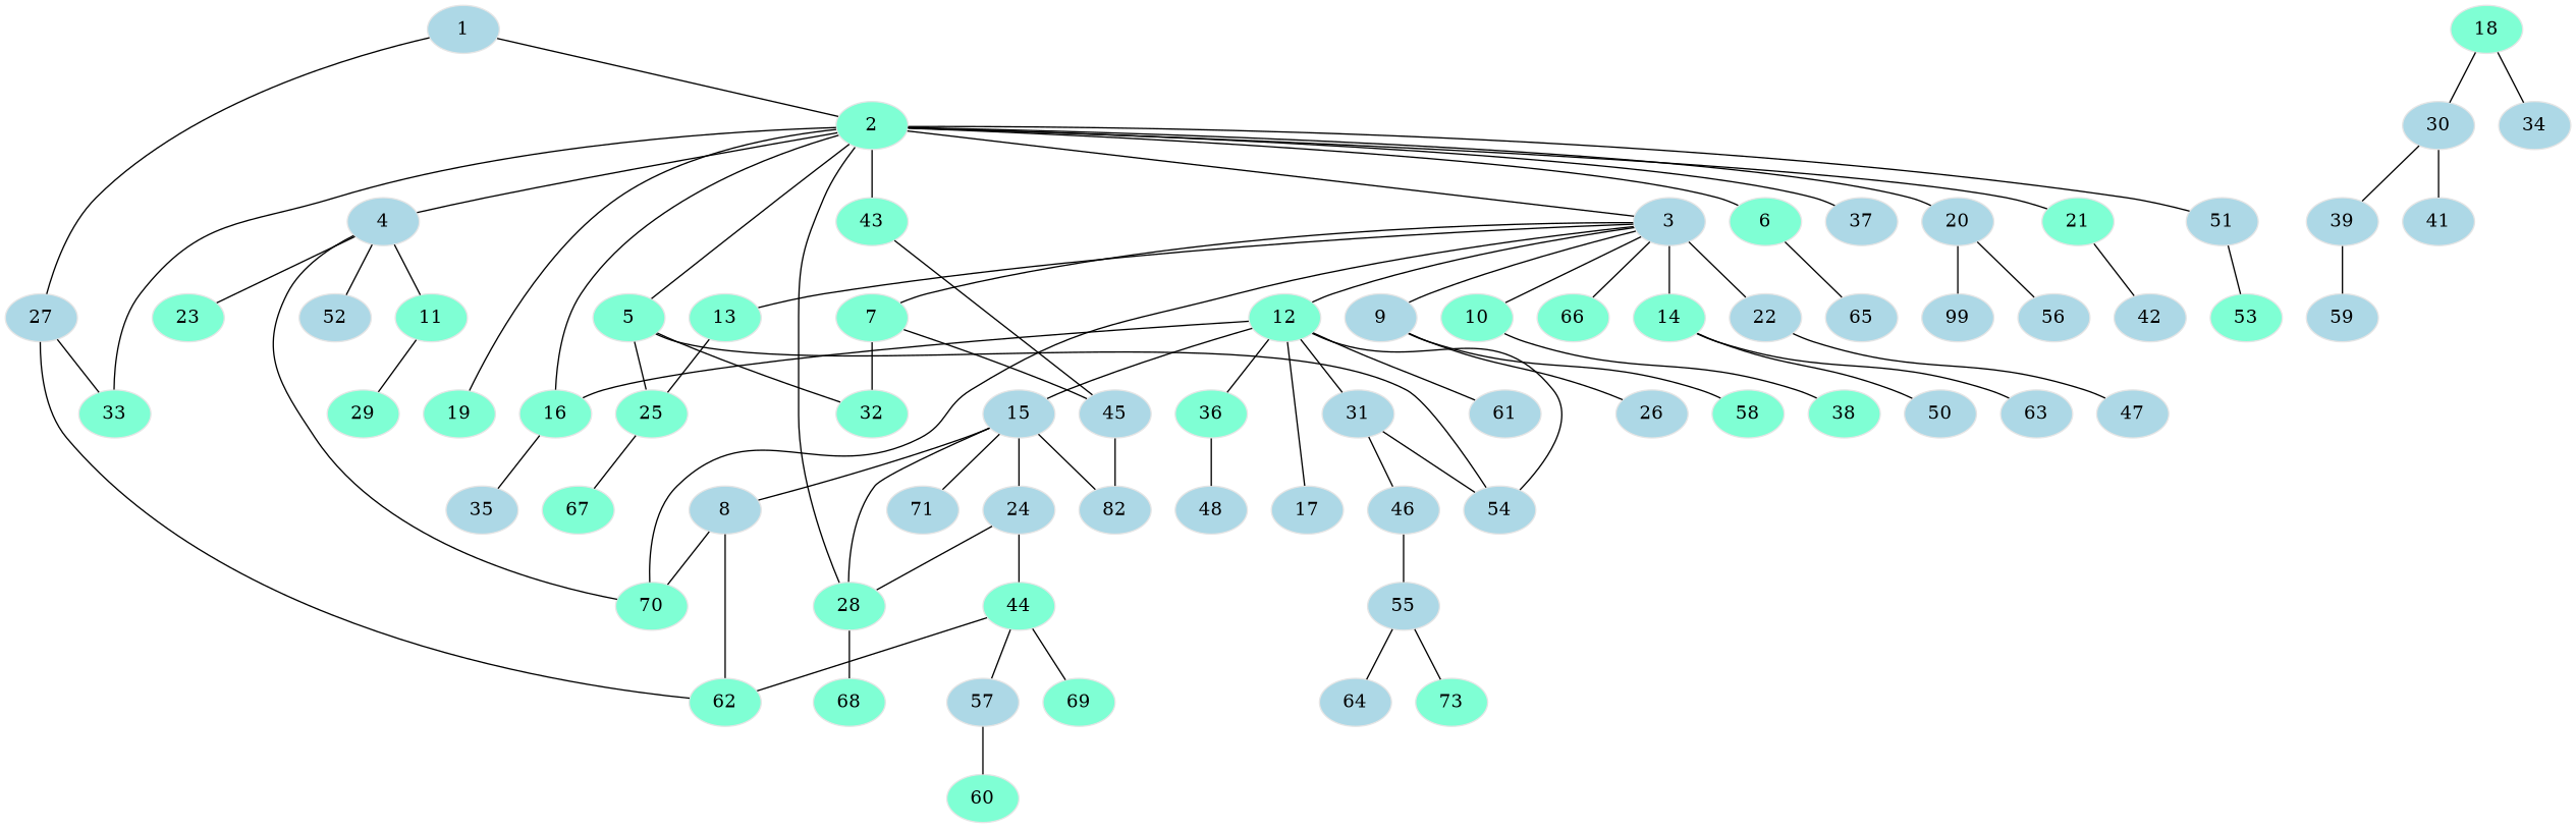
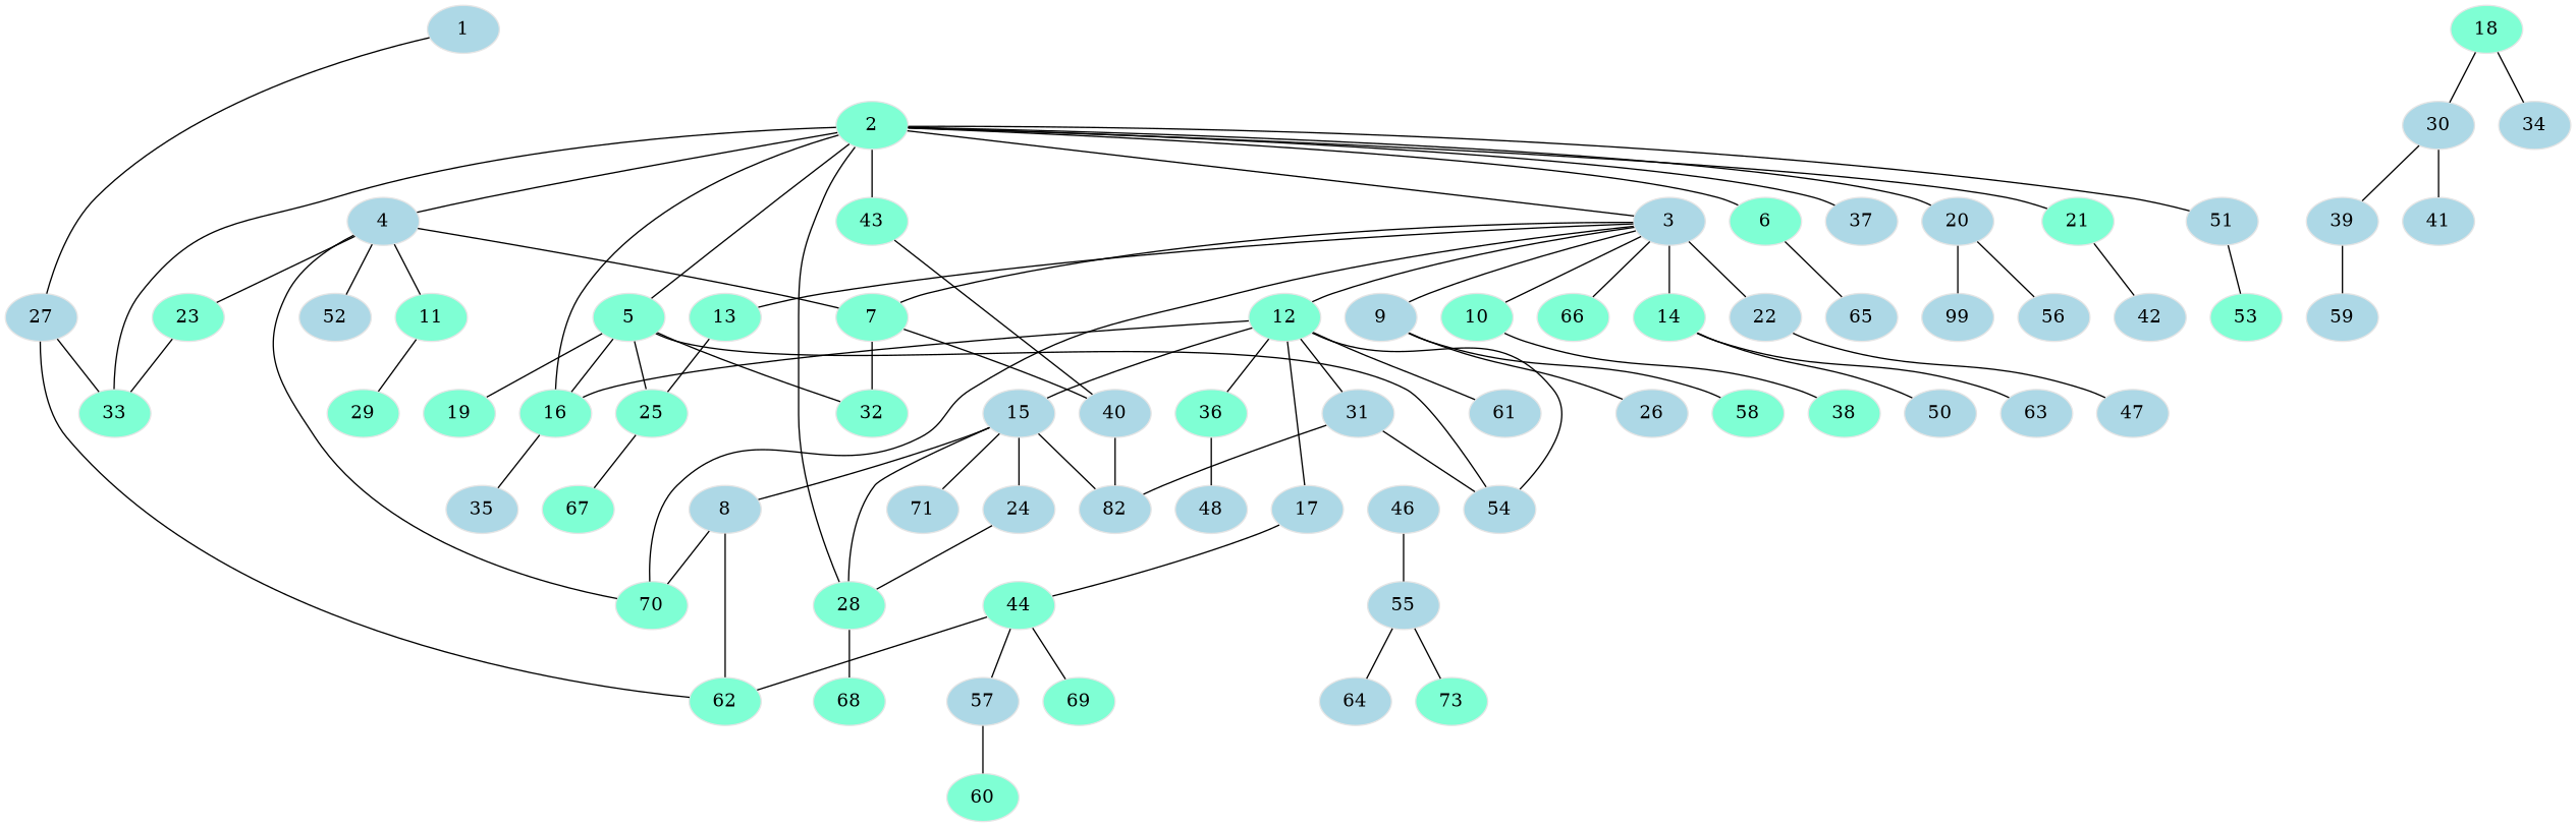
  graph {
    node [color=gray90 fillcolor=lightblue style=filled]
    edge [weight=1.0]
    2 [fillcolor=aquamarine]
    1
    27
    3
    4
    5 [fillcolor=aquamarine]
    6 [fillcolor=aquamarine]
    16 [fillcolor=aquamarine]
    19 [fillcolor=aquamarine]
    20
    21 [fillcolor=aquamarine]
    28 [fillcolor=aquamarine]
    33 [fillcolor=aquamarine]
    37
    43 [fillcolor=aquamarine]
    51
    62 [fillcolor=aquamarine]
    7 [fillcolor=aquamarine]
    9
    10 [fillcolor=aquamarine]
    12 [fillcolor=aquamarine]
    13 [fillcolor=aquamarine]
    14 [fillcolor=aquamarine]
    22
    66 [fillcolor=aquamarine]
    70 [fillcolor=aquamarine]
    11 [fillcolor=aquamarine]
    23 [fillcolor=aquamarine]
    52
    25 [fillcolor=aquamarine]
    32 [fillcolor=aquamarine]
    54
    65
    35
    n35 [label=99]
    56
    42
    68 [fillcolor=aquamarine]
-   45
+   45 [label=40]
    53 [fillcolor=aquamarine]
    26
    58 [fillcolor=aquamarine]
    38 [fillcolor=aquamarine]
    15
    17
    31
    36 [fillcolor=aquamarine]
    61
    50
    63
    47
    29 [fillcolor=aquamarine]
    18 [fillcolor=aquamarine]
    30
    34
    67 [fillcolor=aquamarine]
    8
    n58 [label=82]
    24
    71
    46
    48
    44 [fillcolor=aquamarine]
    39
    41
    57
    69 [fillcolor=aquamarine]
    59
    55
    60 [fillcolor=aquamarine]
    64
    73 [fillcolor=aquamarine]
    2 -- 3
    2 -- 4
    2 -- 5
    2 -- 6
    2 -- 16
-   2 -- 19
+   5 -- 19
    2 -- 20
    2 -- 21
    2 -- 28
    2 -- 33 [weight=2.0]
    2 -- 37
    2 -- 43 [weight=3.0]
    2 -- 51
-   1 -- 2
    1 -- 27
    27 -- 33
    27 -- 62
    3 -- 7
    3 -- 9
    3 -- 10
    3 -- 12
    3 -- 13
    3 -- 14 [weight=9.0]
    3 -- 22
    3 -- 66
    3 -- 70
+   4 -- 7
    4 -- 70
    4 -- 11
    4 -- 23
    4 -- 52
+   5 -- 16
    5 -- 25
    5 -- 32
    5 -- 54 [weight=2.0]
    6 -- 65 [weight=2.0]
    16 -- 35 [weight=3.0]
    20 -- n35
    20 -- 56
    21 -- 42
    28 -- 68
    43 -- 45
    51 -- 53
    7 -- 32 [weight=6.0]
    7 -- 45
    9 -- 26
    9 -- 58
    10 -- 38
    12 -- 16
    12 -- 54
    12 -- 15
    12 -- 17
    12 -- 31
    12 -- 36
    12 -- 61 [weight=4.0]
    13 -- 25
    14 -- 50
    14 -- 63
    22 -- 47
    11 -- 29
+   23 -- 33
    25 -- 67 [weight=2.0]
    45 -- n58
    15 -- 28
    15 -- 8
    15 -- n58
    15 -- 24
    15 -- 71
    31 -- 54
-   31 -- 46
+   31 -- n58
    36 -- 48
    18 -- 30
    18 -- 34
    30 -- 39
    30 -- 41 [weight=2.0]
    8 -- 62
    8 -- 70
    24 -- 28
-   24 -- 44
+   17 -- 44
    46 -- 55
    44 -- 62
    44 -- 57
    44 -- 69
    39 -- 59 [weight=2.0]
    57 -- 60
    55 -- 64
    55 -- 73
  }
